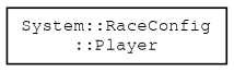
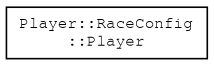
  digraph {
    rankdir=LR
-   n1 [color=black fillcolor=white fontname=FreeMono fontsize=10 height=0.2 label="System::RaceConfig\l::Player" shape=record style=filled width=0.4]
+   n1 [color=black fillcolor=white fontname=FreeMono fontsize=10 height=0.2 label="Player::RaceConfig\l::Player" shape=record style=filled width=0.4]
  }
